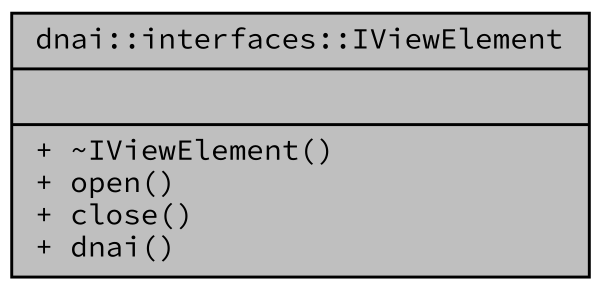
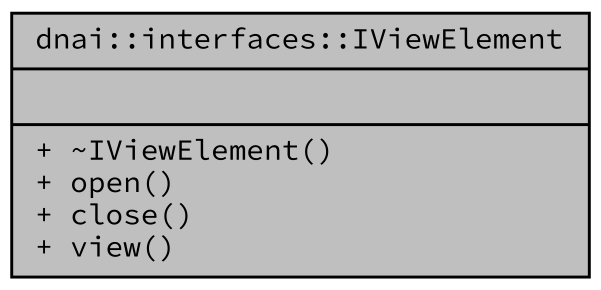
  digraph {
    fontname="Source Code Pro"
-   n1 [color=black fillcolor=grey75 fontcolor=black fontname="Source Code Pro" fontsize=10 height=0.2 label="{dnai::interfaces::IViewElement\n||+ ~IViewElement()\l+ open()\l+ close()\l+ dnai()\l}" shape=record style=filled width=0.4]
+   n1 [color=black fillcolor=grey75 fontcolor=black fontname="Source Code Pro" fontsize=10 height=0.2 label="{dnai::interfaces::IViewElement\n||+ ~IViewElement()\l+ open()\l+ close()\l+ view()\l}" shape=record style=filled width=0.4]
  }
